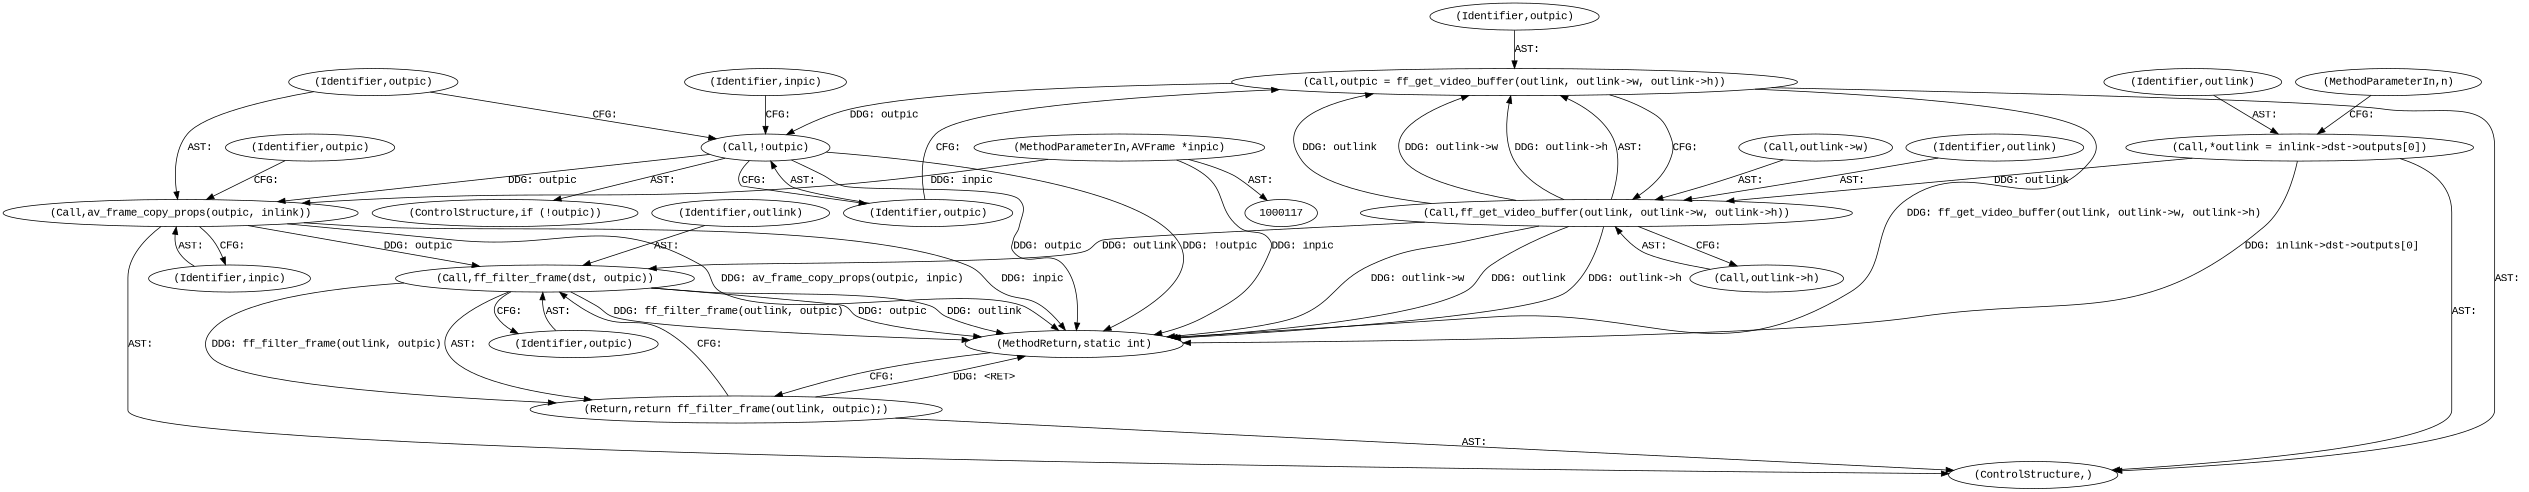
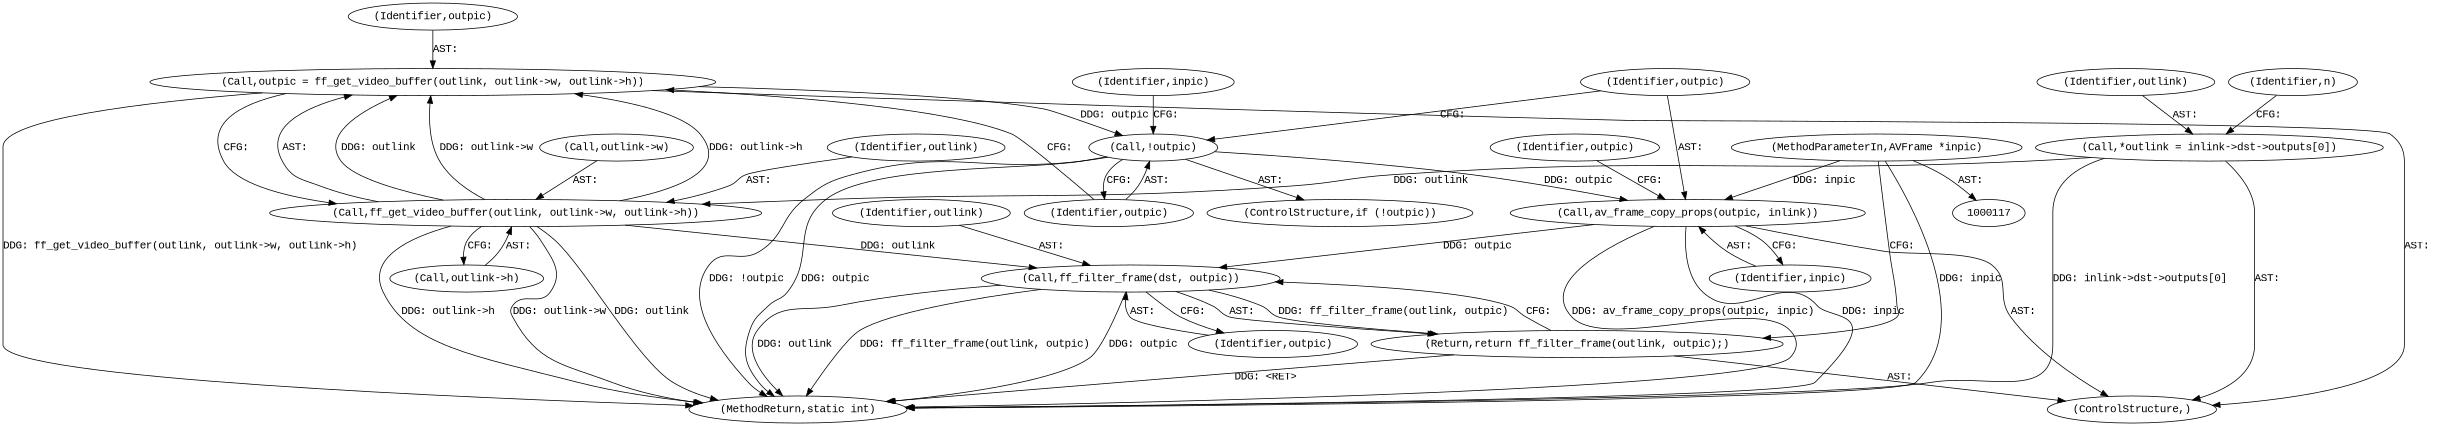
  digraph {
    fontname="Liberation Mono"
    node [fontname="Liberation Mono"]
    edge [fontname="Liberation Mono"]
    n1 [label="(Call,av_frame_copy_props(outpic, inlink))"]
    n2 [label="(Call,ff_filter_frame(dst, outpic))"]
    n3 [label="(ControlStructure,)"]
    n4 [label="(MethodReturn,static int)"]
    n5 [label="(Identifier,inpic)"]
    n6 [label="(Return,return ff_filter_frame(outlink, outpic);)"]
    n7 [label="(Identifier,outpic)"]
    n8 [label="(Call,!outpic)"]
    n9 [label="(Identifier,outpic)"]
    n10 [label="(ControlStructure,if (!outpic))"]
    n11 [label="(Call,outpic = ff_get_video_buffer(outlink, outlink->w, outlink->h))"]
    n12 [label="(Call,ff_get_video_buffer(outlink, outlink->w, outlink->h))"]
    n13 [label="(Call,outlink->h)"]
    n14 [label="(Call,*outlink = inlink->dst->outputs[0])"]
    n15 [label="(MethodParameterIn,AVFrame *inpic)"]
    1000117
    n17 [label="(Call,outlink->w)"]
    n18 [label="(Identifier,outlink)"]
    n19 [label="(Identifier,outpic)"]
-   n20 [label="(MethodParameterIn,n)"]
+   n20 [label="(Identifier,n)"]
    n21 [label="(Identifier,outpic)"]
    n22 [label="(Identifier,outpic)"]
    n23 [label="(Identifier,outlink)"]
    n24 [label="(Identifier,inpic)"]
    n25 [label="(Identifier,outlink)"]
    n1 -> n2 [label="DDG: outpic"]
    n1 -> n3 [label="AST: "]
    n1 -> n4 [label="DDG: inpic"]
    n1 -> n4 [label="DDG: av_frame_copy_props(outpic, inpic)"]
    n1 -> n5 [label="CFG: "]
    n2 -> n4 [label="DDG: outlink"]
    n2 -> n4 [label="DDG: ff_filter_frame(outlink, outpic)"]
    n2 -> n4 [label="DDG: outpic"]
    n2 -> n6 [label="AST: "]
    n2 -> n6 [label="DDG: ff_filter_frame(outlink, outpic)"]
    n2 -> n7 [label="CFG: "]
-   n4 -> n6 [label="CFG: "]
+   n15 -> n6 [label="CFG: "]
    n5 -> n1 [label="AST: "]
    n6 -> n2 [label="CFG: "]
    n6 -> n3 [label="AST: "]
    n6 -> n4 [label="DDG: <RET>"]
    n7 -> n2 [label="AST: "]
    n8 -> n1 [label="DDG: outpic"]
    n8 -> n4 [label="DDG: outpic"]
    n8 -> n4 [label="DDG: !outpic"]
    n8 -> n9 [label="CFG: "]
    n8 -> n10 [label="AST: "]
    n9 -> n8 [label="AST: "]
    n9 -> n11 [label="CFG: "]
    n11 -> n3 [label="AST: "]
    n11 -> n4 [label="DDG: ff_get_video_buffer(outlink, outlink->w, outlink->h)"]
    n11 -> n8 [label="DDG: outpic"]
    n11 -> n12 [label="CFG: "]
    n12 -> n2 [label="DDG: outlink"]
    n12 -> n4 [label="DDG: outlink->w"]
    n12 -> n4 [label="DDG: outlink"]
    n12 -> n4 [label="DDG: outlink->h"]
    n12 -> n11 [label="AST: "]
    n12 -> n11 [label="DDG: outlink"]
    n12 -> n11 [label="DDG: outlink->w"]
    n12 -> n11 [label="DDG: outlink->h"]
    n12 -> n13 [label="CFG: "]
    n13 -> n12 [label="AST: "]
    n14 -> n3 [label="AST: "]
    n14 -> n4 [label="DDG: inlink->dst->outputs[0]"]
    n14 -> n12 [label="DDG: outlink"]
    n15 -> n1 [label="DDG: inpic"]
    n15 -> n4 [label="DDG: inpic"]
    n15 -> 1000117 [label="AST: "]
    n17 -> n12 [label="AST: "]
    n18 -> n12 [label="AST: "]
    n19 -> n11 [label="AST: "]
    n20 -> n14 [label="CFG: "]
    n21 -> n1 [label="CFG: "]
    n22 -> n1 [label="AST: "]
    n22 -> n8 [label="CFG: "]
    n23 -> n2 [label="AST: "]
    n24 -> n8 [label="CFG: "]
    n25 -> n14 [label="AST: "]
  }
